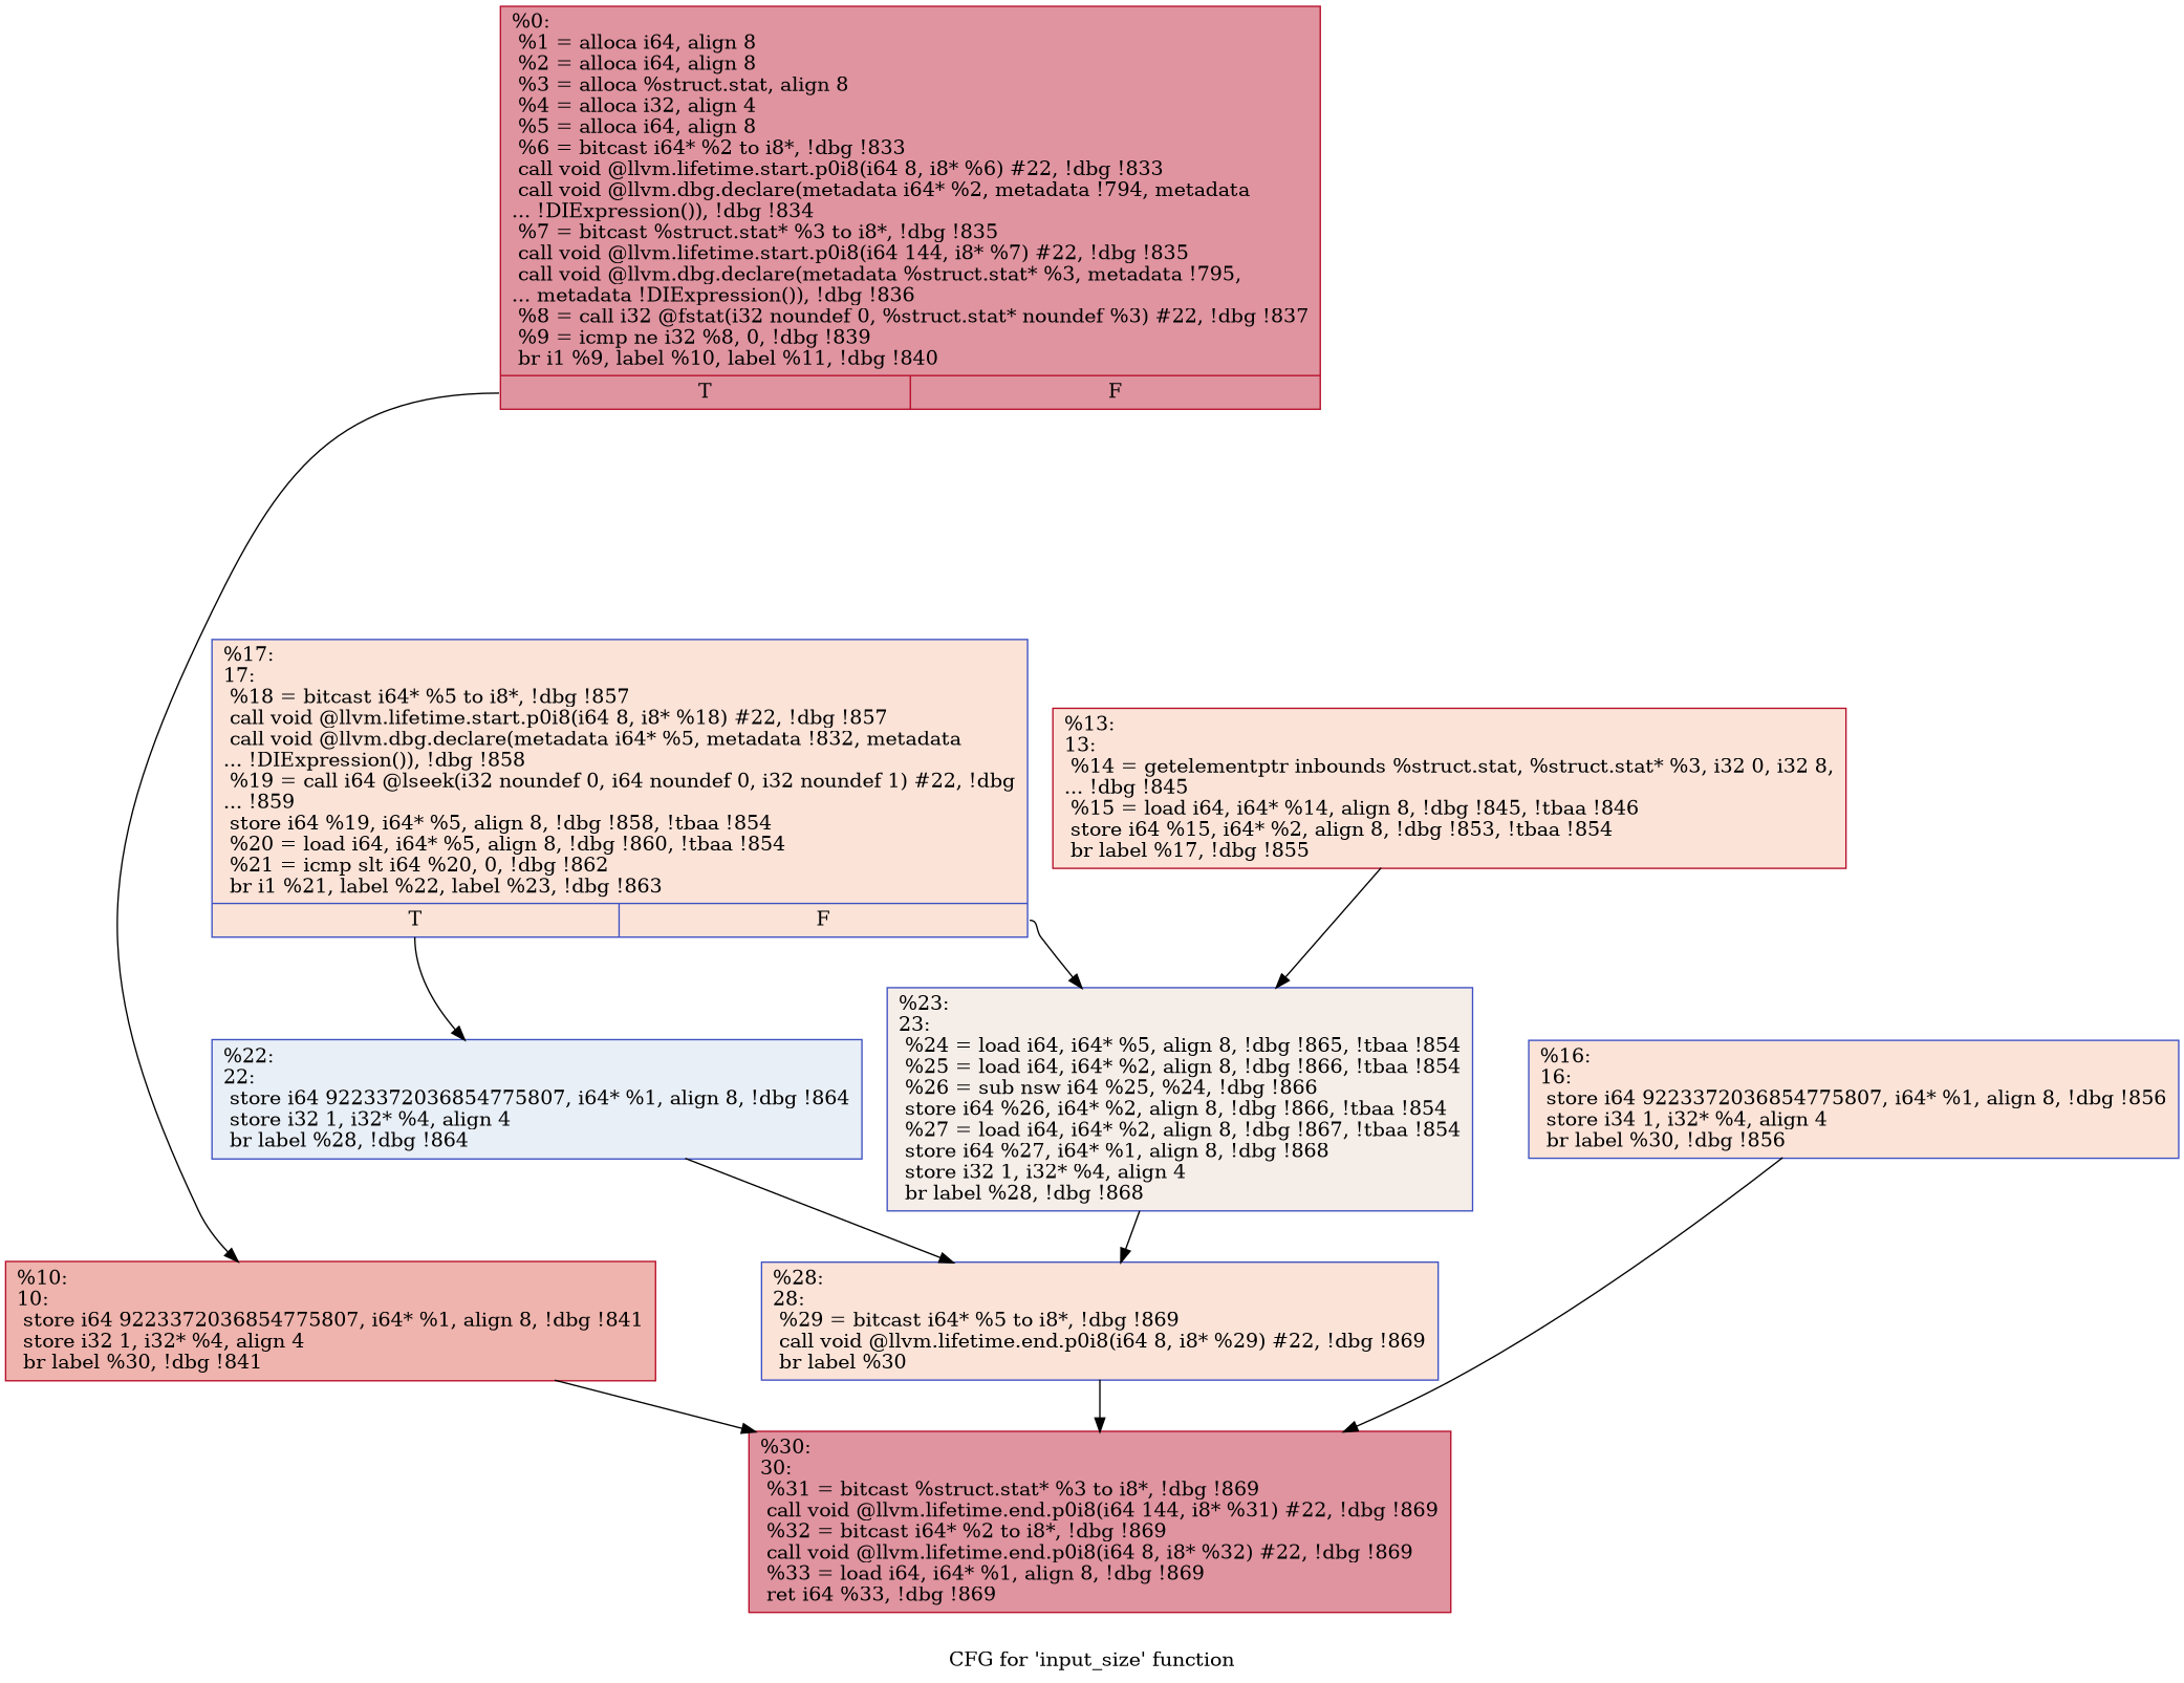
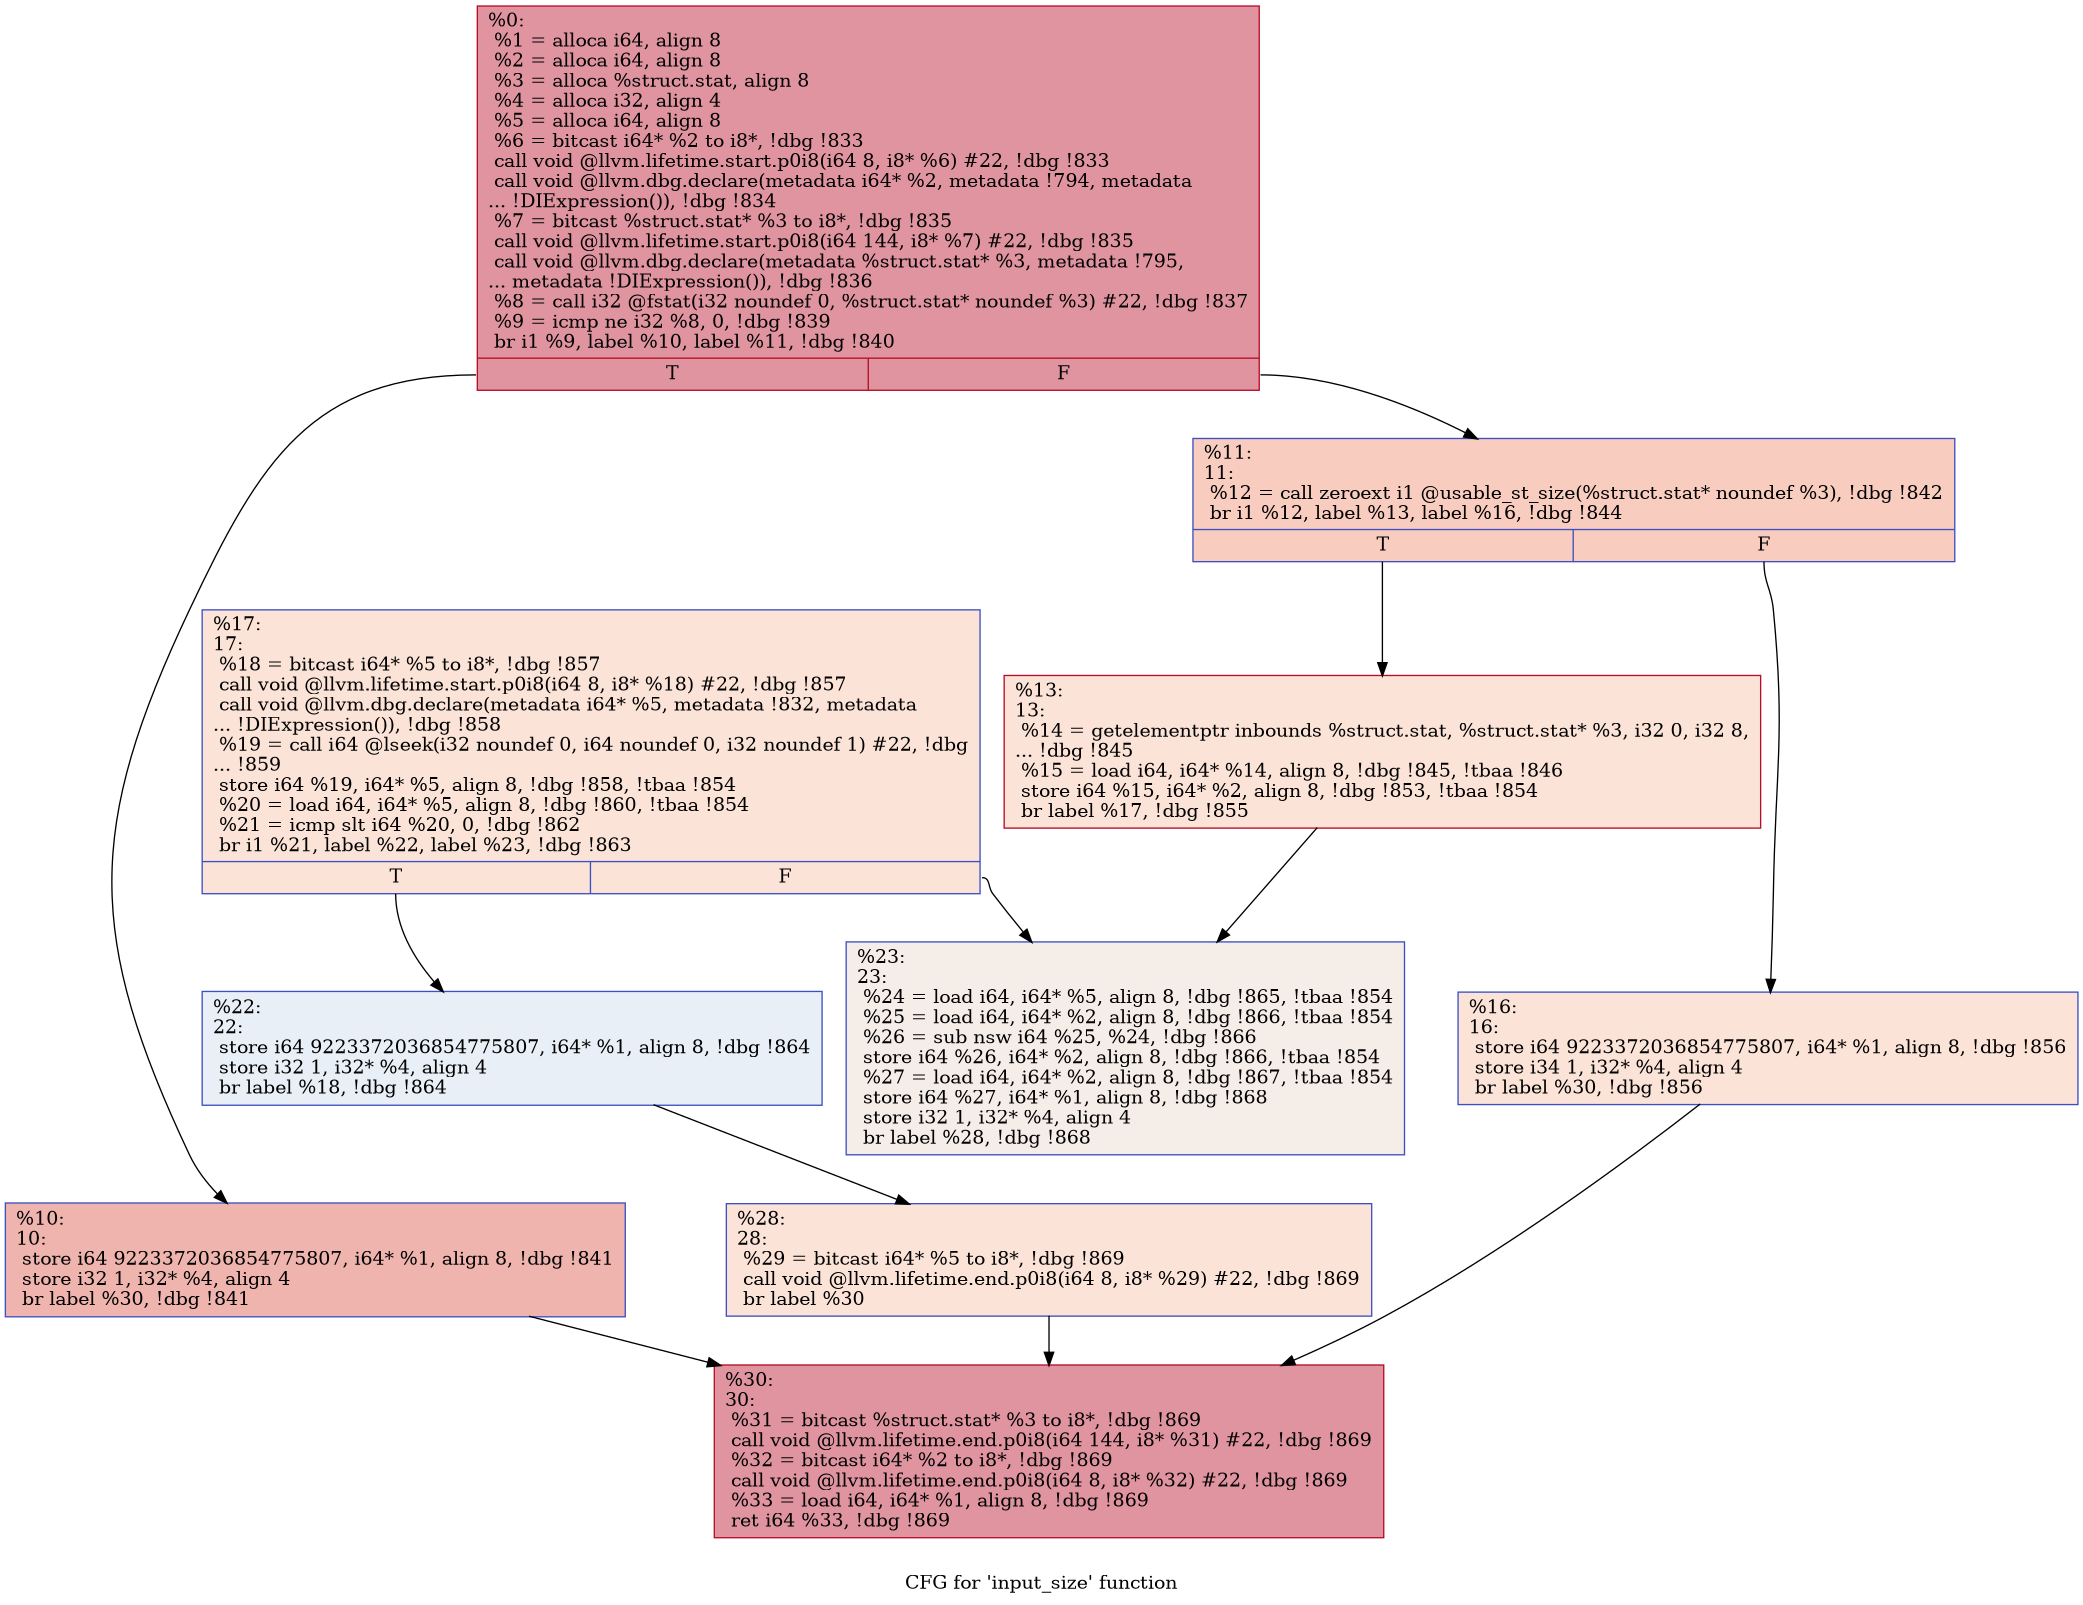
  digraph {
    fontname="DejaVu Serif"
    label="CFG for 'input_size' function"
    node [color="#3d50c3ff" fillcolor="#f6bfa670" fontname="DejaVu Serif" shape=record style=filled]
    edge [fontname="DejaVu Serif"]
    n1 [color="#b70d28ff" fillcolor="#b70d2870" label="{%0:\l  %1 = alloca i64, align 8\l  %2 = alloca i64, align 8\l  %3 = alloca %struct.stat, align 8\l  %4 = alloca i32, align 4\l  %5 = alloca i64, align 8\l  %6 = bitcast i64* %2 to i8*, !dbg !833\l  call void @llvm.lifetime.start.p0i8(i64 8, i8* %6) #22, !dbg !833\l  call void @llvm.dbg.declare(metadata i64* %2, metadata !794, metadata\l... !DIExpression()), !dbg !834\l  %7 = bitcast %struct.stat* %3 to i8*, !dbg !835\l  call void @llvm.lifetime.start.p0i8(i64 144, i8* %7) #22, !dbg !835\l  call void @llvm.dbg.declare(metadata %struct.stat* %3, metadata !795,\l... metadata !DIExpression()), !dbg !836\l  %8 = call i32 @fstat(i32 noundef 0, %struct.stat* noundef %3) #22, !dbg !837\l  %9 = icmp ne i32 %8, 0, !dbg !839\l  br i1 %9, label %10, label %11, !dbg !840\l|{<s0>T|<s1>F}}"]
-   n2 [color="#b70d28ff" fillcolor="#d8564670" label="{%10:\l10:                                               \l  store i64 9223372036854775807, i64* %1, align 8, !dbg !841\l  store i32 1, i32* %4, align 4\l  br label %30, !dbg !841\l}"]
+   n2 [fillcolor="#d8564670" label="{%10:\l10:                                               \l  store i64 9223372036854775807, i64* %1, align 8, !dbg !841\l  store i32 1, i32* %4, align 4\l  br label %30, !dbg !841\l}"]
+   n3 [fillcolor="#f08b6e70" label="{%11:\l11:                                               \l  %12 = call zeroext i1 @usable_st_size(%struct.stat* noundef %3), !dbg !842\l  br i1 %12, label %13, label %16, !dbg !844\l|{<s0>T|<s1>F}}"]
    n4 [color="#b70d28ff" fillcolor="#b70d2870" label="{%30:\l30:                                               \l  %31 = bitcast %struct.stat* %3 to i8*, !dbg !869\l  call void @llvm.lifetime.end.p0i8(i64 144, i8* %31) #22, !dbg !869\l  %32 = bitcast i64* %2 to i8*, !dbg !869\l  call void @llvm.lifetime.end.p0i8(i64 8, i8* %32) #22, !dbg !869\l  %33 = load i64, i64* %1, align 8, !dbg !869\l  ret i64 %33, !dbg !869\l}"]
    n5 [color="#b70d28ff" label="{%13:\l13:                                               \l  %14 = getelementptr inbounds %struct.stat, %struct.stat* %3, i32 0, i32 8,\l... !dbg !845\l  %15 = load i64, i64* %14, align 8, !dbg !845, !tbaa !846\l  store i64 %15, i64* %2, align 8, !dbg !853, !tbaa !854\l  br label %17, !dbg !855\l}"]
    n6 [label="{%16:\l16:                                               \l  store i64 9223372036854775807, i64* %1, align 8, !dbg !856\l  store i34 1, i32* %4, align 4\l  br label %30, !dbg !856\l}"]
    n7 [fillcolor="#e8d6cc70" label="{%23:\l23:                                               \l  %24 = load i64, i64* %5, align 8, !dbg !865, !tbaa !854\l  %25 = load i64, i64* %2, align 8, !dbg !866, !tbaa !854\l  %26 = sub nsw i64 %25, %24, !dbg !866\l  store i64 %26, i64* %2, align 8, !dbg !866, !tbaa !854\l  %27 = load i64, i64* %2, align 8, !dbg !867, !tbaa !854\l  store i64 %27, i64* %1, align 8, !dbg !868\l  store i32 1, i32* %4, align 4\l  br label %28, !dbg !868\l}"]
    n8 [label="{%17:\l17:                                               \l  %18 = bitcast i64* %5 to i8*, !dbg !857\l  call void @llvm.lifetime.start.p0i8(i64 8, i8* %18) #22, !dbg !857\l  call void @llvm.dbg.declare(metadata i64* %5, metadata !832, metadata\l... !DIExpression()), !dbg !858\l  %19 = call i64 @lseek(i32 noundef 0, i64 noundef 0, i32 noundef 1) #22, !dbg\l... !859\l  store i64 %19, i64* %5, align 8, !dbg !858, !tbaa !854\l  %20 = load i64, i64* %5, align 8, !dbg !860, !tbaa !854\l  %21 = icmp slt i64 %20, 0, !dbg !862\l  br i1 %21, label %22, label %23, !dbg !863\l|{<s0>T|<s1>F}}"]
-   n9 [fillcolor="#cedaeb70" label="{%22:\l22:                                               \l  store i64 9223372036854775807, i64* %1, align 8, !dbg !864\l  store i32 1, i32* %4, align 4\l  br label %28, !dbg !864\l}"]
+   n9 [fillcolor="#cedaeb70" label="{%22:\l22:                                               \l  store i64 9223372036854775807, i64* %1, align 8, !dbg !864\l  store i32 1, i32* %4, align 4\l  br label %18, !dbg !864\l}"]
    n10 [label="{%28:\l28:                                               \l  %29 = bitcast i64* %5 to i8*, !dbg !869\l  call void @llvm.lifetime.end.p0i8(i64 8, i8* %29) #22, !dbg !869\l  br label %30\l}"]
    n1 -> n2 [tailport=s0]
+   n1 -> n3 [tailport=s1]
    n2 -> n4
+   n3 -> n5 [tailport=s0]
+   n3 -> n6 [tailport=s1]
    n5 -> n7
    n6 -> n4
-   n7 -> n10
    n8 -> n7 [tailport=s1]
    n8 -> n9 [tailport=s0]
    n9 -> n10
    n10 -> n4
  }
